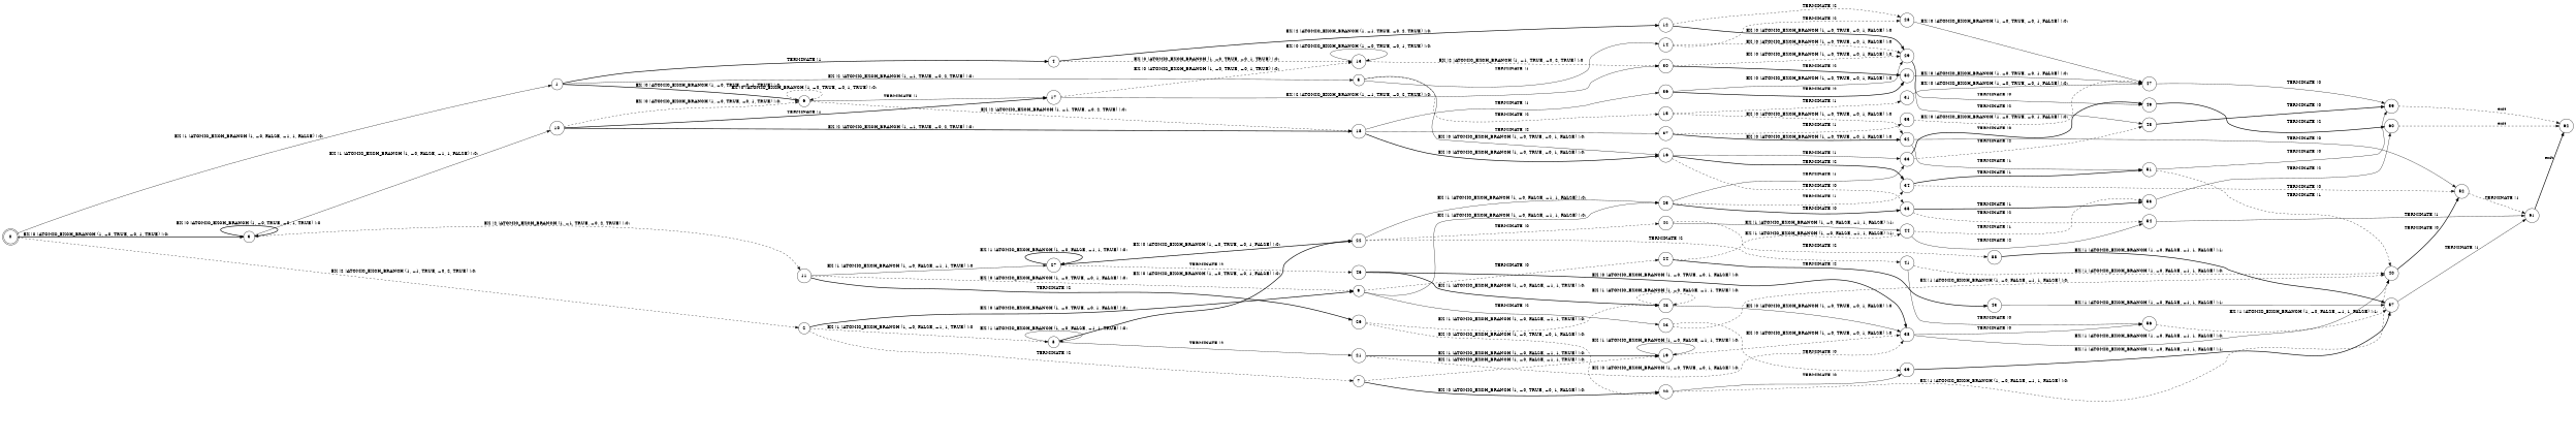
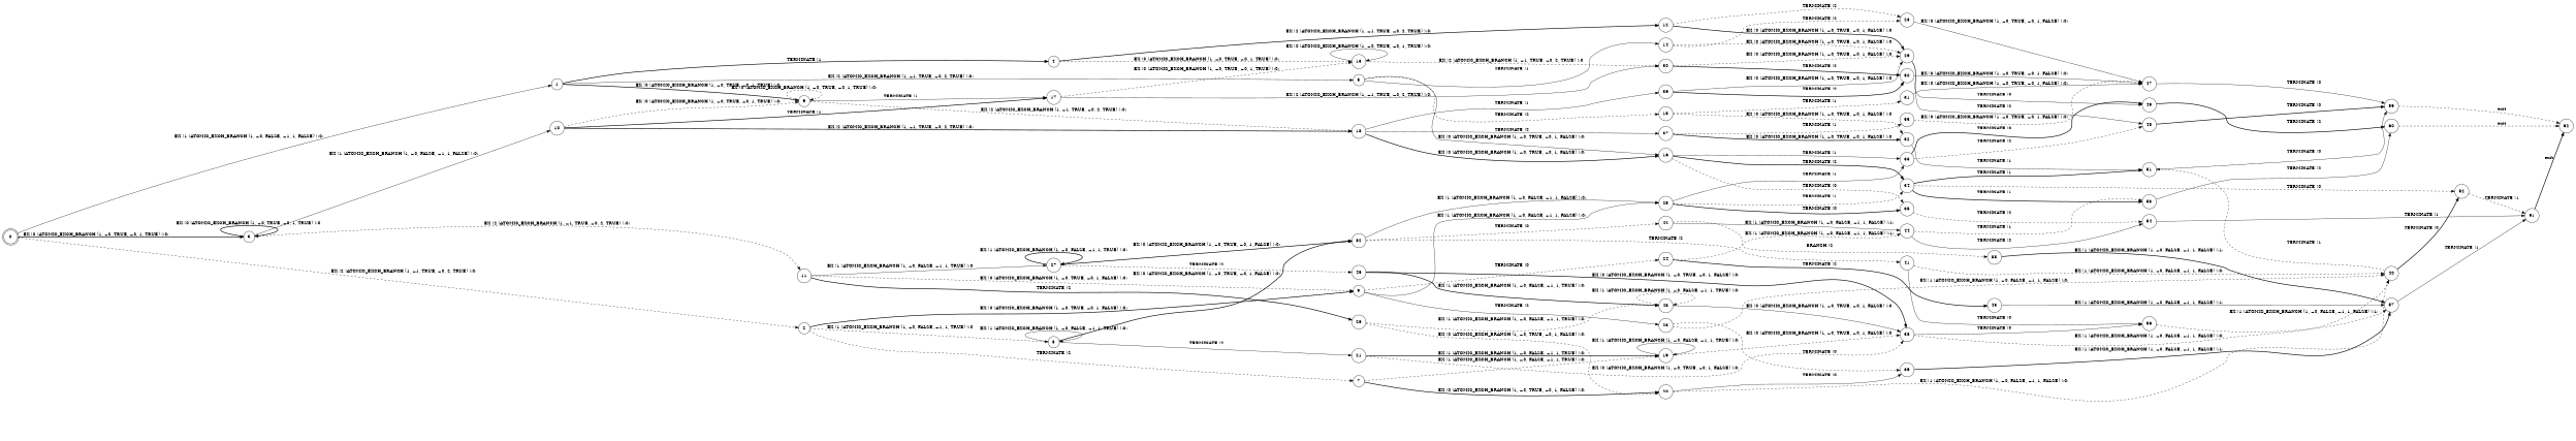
  digraph {
    rankdir=LR
    node [shape=circle]
    edge [style=dashed]
    0 [peripheries=2]
    1
    2
    3
    4
    5
    6
    7
    8
    9
    10
    11
    12
    13
    14
    15
    16
    17
    18
    19
    20
    21
-   22
+   22 [label=82]
    23
    24
    25
    26
    27
    28
    29
    30
    31
    32
    33
    34
    35
    36
    37
    38
    39
    40
    41
    42
    43
    44
    45
    46
    47
    48
    49
    50
    51
    52
    53
    54
    55
    56
    57
    n59 [label=88]
    59
    60
    61
    62
    0 -> 1 [label="EX !1 !ATOMIC_EXCH_BRANCH (1, +0, FALSE, +1, 1, FALSE) !:0:" style=solid]
    0 -> 2 [label="EX !2 !ATOMIC_EXCH_BRANCH (1, +1, TRUE, +0, 2, TRUE) !:0:"]
    0 -> 3 [label="EX !0 !ATOMIC_EXCH_BRANCH (1, +0, TRUE, +0, 1, TRUE) !:0:" style=bold]
    1 -> 4 [label="TERMINATE !1" style=bold]
    1 -> 5 [label="EX !2 !ATOMIC_EXCH_BRANCH (1, +1, TRUE, +0, 2, TRUE) !:0:" style=solid]
    1 -> 6 [label="EX !0 !ATOMIC_EXCH_BRANCH (1, +0, TRUE, +0, 1, TRUE) !:0:" style=bold]
    2 -> 7 [label="TERMINATE !2"]
    2 -> 8 [label="EX !1 !ATOMIC_EXCH_BRANCH (1, +0, FALSE, +1, 1, TRUE) !:0:"]
    2 -> 9 [label="EX !0 !ATOMIC_EXCH_BRANCH (1, +0, TRUE, +0, 1, FALSE) !:0:" style=bold]
    3 -> 3 [label="EX !0 !ATOMIC_EXCH_BRANCH (1, +0, TRUE, +0, 1, TRUE) !:0:" style=bold]
    3 -> 10 [label="EX !1 !ATOMIC_EXCH_BRANCH (1, +0, FALSE, +1, 1, FALSE) !:0:" style=solid]
    3 -> 11 [label="EX !2 !ATOMIC_EXCH_BRANCH (1, +1, TRUE, +0, 2, TRUE) !:0:"]
    4 -> 12 [label="EX !2 !ATOMIC_EXCH_BRANCH (1, +1, TRUE, +0, 2, TRUE) !:0:" style=bold]
    4 -> 13 [label="EX !0 !ATOMIC_EXCH_BRANCH (1, +0, TRUE, +0, 1, TRUE) !:0:"]
    5 -> 14 [label="TERMINATE !1" style=solid]
    5 -> 15 [label="TERMINATE !2"]
    5 -> 16 [label="EX !0 !ATOMIC_EXCH_BRANCH (1, +0, TRUE, +0, 1, FALSE) !:0:" style=solid]
    6 -> 6 [label="EX !0 !ATOMIC_EXCH_BRANCH (1, +0, TRUE, +0, 1, TRUE) !:0:"]
    6 -> 17 [label="TERMINATE !1" style=solid]
    6 -> 18 [label="EX !2 !ATOMIC_EXCH_BRANCH (1, +1, TRUE, +0, 2, TRUE) !:0:"]
    7 -> 19 [label="EX !1 !ATOMIC_EXCH_BRANCH (1, +0, FALSE, +1, 1, TRUE) !:0:"]
    7 -> 20 [label="EX !0 !ATOMIC_EXCH_BRANCH (1, +0, TRUE, +0, 1, FALSE) !:0:" style=bold]
    8 -> 8 [label="EX !1 !ATOMIC_EXCH_BRANCH (1, +0, FALSE, +1, 1, TRUE) !:0:" style=solid]
    8 -> 21 [label="TERMINATE !2" style=solid]
    8 -> 22 [label="EX !0 !ATOMIC_EXCH_BRANCH (1, +0, TRUE, +0, 1, FALSE) !:0:" style=bold]
    9 -> 23 [label="TERMINATE !2" style=solid]
    9 -> 24 [label="TERMINATE !0"]
    9 -> 25 [label="EX !1 !ATOMIC_EXCH_BRANCH (1, +0, FALSE, +1, 1, FALSE) !:0:" style=solid]
    10 -> 6 [label="EX !0 !ATOMIC_EXCH_BRANCH (1, +0, TRUE, +0, 1, TRUE) !:0:"]
    10 -> 17 [label="TERMINATE !1" style=bold]
    10 -> 18 [label="EX !2 !ATOMIC_EXCH_BRANCH (1, +1, TRUE, +0, 2, TRUE) !:0:" style=bold]
    11 -> 9 [label="EX !0 !ATOMIC_EXCH_BRANCH (1, +0, TRUE, +0, 1, FALSE) !:0:"]
    11 -> 26 [label="TERMINATE !2" style=bold]
    11 -> 27 [label="EX !1 !ATOMIC_EXCH_BRANCH (1, +0, FALSE, +1, 1, TRUE) !:0:" style=solid]
    12 -> 28 [label="TERMINATE !2"]
    12 -> 29 [label="EX !0 !ATOMIC_EXCH_BRANCH (1, +0, TRUE, +0, 1, FALSE) !:0:" style=bold]
    13 -> 13 [label="EX !0 !ATOMIC_EXCH_BRANCH (1, +0, TRUE, +0, 1, TRUE) !:0:" style=solid]
    13 -> 30 [label="EX !2 !ATOMIC_EXCH_BRANCH (1, +1, TRUE, +0, 2, TRUE) !:0:"]
    14 -> 28 [label="TERMINATE !2"]
    14 -> 29 [label="EX !0 !ATOMIC_EXCH_BRANCH (1, +0, TRUE, +0, 1, FALSE) !:0:"]
    15 -> 31 [label="TERMINATE !1"]
    15 -> 32 [label="EX !0 !ATOMIC_EXCH_BRANCH (1, +0, TRUE, +0, 1, FALSE) !:0:"]
    16 -> 33 [label="TERMINATE !1" style=solid]
    16 -> 34 [label="TERMINATE !2" style=bold]
    16 -> 35 [label="TERMINATE !0"]
    17 -> 13 [label="EX !0 !ATOMIC_EXCH_BRANCH (1, +0, TRUE, +0, 1, TRUE) !:0:"]
    17 -> 30 [label="EX !2 !ATOMIC_EXCH_BRANCH (1, +1, TRUE, +0, 2, TRUE) !:0:" style=solid]
    18 -> 16 [label="EX !0 !ATOMIC_EXCH_BRANCH (1, +0, TRUE, +0, 1, FALSE) !:0:" style=bold]
    18 -> 36 [label="TERMINATE !1" style=solid]
    18 -> 37 [label="TERMINATE !2" style=solid]
    19 -> 19 [label="EX !1 !ATOMIC_EXCH_BRANCH (1, +0, FALSE, +1, 1, TRUE) !:0:" style=solid]
    19 -> 38 [label="EX !0 !ATOMIC_EXCH_BRANCH (1, +0, TRUE, +0, 1, FALSE) !:0:"]
    20 -> 39 [label="TERMINATE !0" style=solid]
    20 -> 40 [label="EX !1 !ATOMIC_EXCH_BRANCH (1, +0, FALSE, +1, 1, FALSE) !:0:"]
    21 -> 19 [label="EX !1 !ATOMIC_EXCH_BRANCH (1, +0, FALSE, +1, 1, TRUE) !:0:" style=bold]
    21 -> 38 [label="EX !0 !ATOMIC_EXCH_BRANCH (1, +0, TRUE, +0, 1, FALSE) !:0:"]
    22 -> 25 [label="EX !1 !ATOMIC_EXCH_BRANCH (1, +0, FALSE, +1, 1, FALSE) !:0:" style=solid]
    22 -> 41 [label="TERMINATE !2"]
    22 -> 42 [label="TERMINATE !0"]
    23 -> 39 [label="TERMINATE !0"]
    23 -> 40 [label="EX !1 !ATOMIC_EXCH_BRANCH (1, +0, FALSE, +1, 1, FALSE) !:0:"]
    24 -> 43 [label="TERMINATE !2" style=bold]
    24 -> 44 [label="EX !1 !ATOMIC_EXCH_BRANCH (1, +0, FALSE, +1, 1, FALSE) !:1:"]
    25 -> 33 [label="TERMINATE !1" style=solid]
    25 -> 34 [label="TERMINATE !1"]
    25 -> 35 [label="TERMINATE !0" style=bold]
    26 -> 20 [label="EX !0 !ATOMIC_EXCH_BRANCH (1, +0, TRUE, +0, 1, FALSE) !:0:"]
    26 -> 45 [label="EX !1 !ATOMIC_EXCH_BRANCH (1, +0, FALSE, +1, 1, TRUE) !:0:"]
    27 -> 22 [label="EX !0 !ATOMIC_EXCH_BRANCH (1, +0, TRUE, +0, 1, FALSE) !:0:" style=bold]
    27 -> 27 [label="EX !1 !ATOMIC_EXCH_BRANCH (1, +0, FALSE, +1, 1, TRUE) !:0:" style=bold]
    27 -> 46 [label="TERMINATE !2"]
    28 -> 47 [label="EX !0 !ATOMIC_EXCH_BRANCH (1, +0, TRUE, +0, 1, FALSE) !:0:" style=solid]
    29 -> 48 [label="TERMINATE !2" style=solid]
    29 -> 49 [label="TERMINATE !0" style=solid]
    30 -> 29 [label="EX !0 !ATOMIC_EXCH_BRANCH (1, +0, TRUE, +0, 1, FALSE) !:0:"]
    30 -> 50 [label="TERMINATE !2" style=bold]
    31 -> 47 [label="EX !0 !ATOMIC_EXCH_BRANCH (1, +0, TRUE, +0, 1, FALSE) !:0:" style=solid]
    32 -> 51 [label="TERMINATE !1" style=solid]
-   32 -> 52 [label="TERMINATE !0" style=solid]
    33 -> 48 [label="TERMINATE !2"]
    33 -> 49 [label="TERMINATE !0" style=bold]
    34 -> 51 [label="TERMINATE !1" style=bold]
    34 -> 52 [label="TERMINATE !0"]
-   35 -> 53 [label="TERMINATE !1" style=bold]
+   34 -> 53 [label="TERMINATE !1" style=bold]
    35 -> 54 [label="TERMINATE !2"]
    36 -> 29 [label="EX !0 !ATOMIC_EXCH_BRANCH (1, +0, TRUE, +0, 1, FALSE) !:0:" style=solid]
    36 -> 50 [label="TERMINATE !2" style=bold]
    37 -> 32 [label="EX !0 !ATOMIC_EXCH_BRANCH (1, +0, TRUE, +0, 1, FALSE) !:0:" style=bold]
    37 -> 55 [label="TERMINATE !1"]
-   38 -> 40 [label="EX !1 !ATOMIC_EXCH_BRANCH (1, +0, FALSE, +1, 1, FALSE) !:0:" style=solid]
+   38 -> 40 [label="EX !1 !ATOMIC_EXCH_BRANCH (1, +0, FALSE, +1, 1, FALSE) !:0:"]
    38 -> 56 [label="TERMINATE !0" style=solid]
    39 -> 57 [label="EX !1 !ATOMIC_EXCH_BRANCH (1, +0, FALSE, +1, 1, FALSE) !:1:" style=bold]
-   51 -> 40 [label="TERMINATE !1"]
+   40 -> 51 [label="TERMINATE !1"]
    40 -> 52 [label="TERMINATE !0" style=bold]
    41 -> 40 [label="EX !1 !ATOMIC_EXCH_BRANCH (1, +0, FALSE, +1, 1, FALSE) !:0:"]
    41 -> 56 [label="TERMINATE !0" style=solid]
    42 -> 44 [label="EX !1 !ATOMIC_EXCH_BRANCH (1, +0, FALSE, +1, 1, FALSE) !:1:" style=solid]
-   42 -> n59 [label="TERMINATE !2"]
+   42 -> n59 [label="BRANCH !2"]
    43 -> 57 [label="EX !1 !ATOMIC_EXCH_BRANCH (1, +0, FALSE, +1, 1, FALSE) !:1:" style=solid]
    44 -> 53 [label="TERMINATE !1"]
    44 -> 54 [label="TERMINATE !2" style=solid]
    45 -> 38 [label="EX !0 !ATOMIC_EXCH_BRANCH (1, +0, TRUE, +0, 1, FALSE) !:0:" style=solid]
    45 -> 45 [label="EX !1 !ATOMIC_EXCH_BRANCH (1, +0, FALSE, +1, 1, TRUE) !:0:"]
    46 -> 38 [label="EX !0 !ATOMIC_EXCH_BRANCH (1, +0, TRUE, +0, 1, FALSE) !:0:" style=bold]
    46 -> 45 [label="EX !1 !ATOMIC_EXCH_BRANCH (1, +0, FALSE, +1, 1, TRUE) !:0:" style=bold]
    47 -> 59 [label="TERMINATE !0" style=solid]
    48 -> 59 [label="TERMINATE !0" style=bold]
    49 -> 60 [label="TERMINATE !2" style=bold]
    50 -> 47 [label="EX !0 !ATOMIC_EXCH_BRANCH (1, +0, TRUE, +0, 1, FALSE) !:0:" style=solid]
    51 -> 59 [label="TERMINATE !0" style=solid]
    52 -> 61 [label="TERMINATE !1"]
    53 -> 60 [label="TERMINATE !2" style=solid]
    54 -> 61 [label="TERMINATE !1" style=solid]
    55 -> 47 [label="EX !0 !ATOMIC_EXCH_BRANCH (1, +0, TRUE, +0, 1, FALSE) !:0:"]
    56 -> 57 [label="EX !1 !ATOMIC_EXCH_BRANCH (1, +0, FALSE, +1, 1, FALSE) !:1:"]
    57 -> 61 [label="TERMINATE !1" style=solid]
    n59 -> 57 [label="EX !1 !ATOMIC_EXCH_BRANCH (1, +0, FALSE, +1, 1, FALSE) !:1:" style=bold]
    59 -> 62 [label=exit]
    60 -> 62 [label=exit]
    61 -> 62 [label=exit style=bold]
  }
